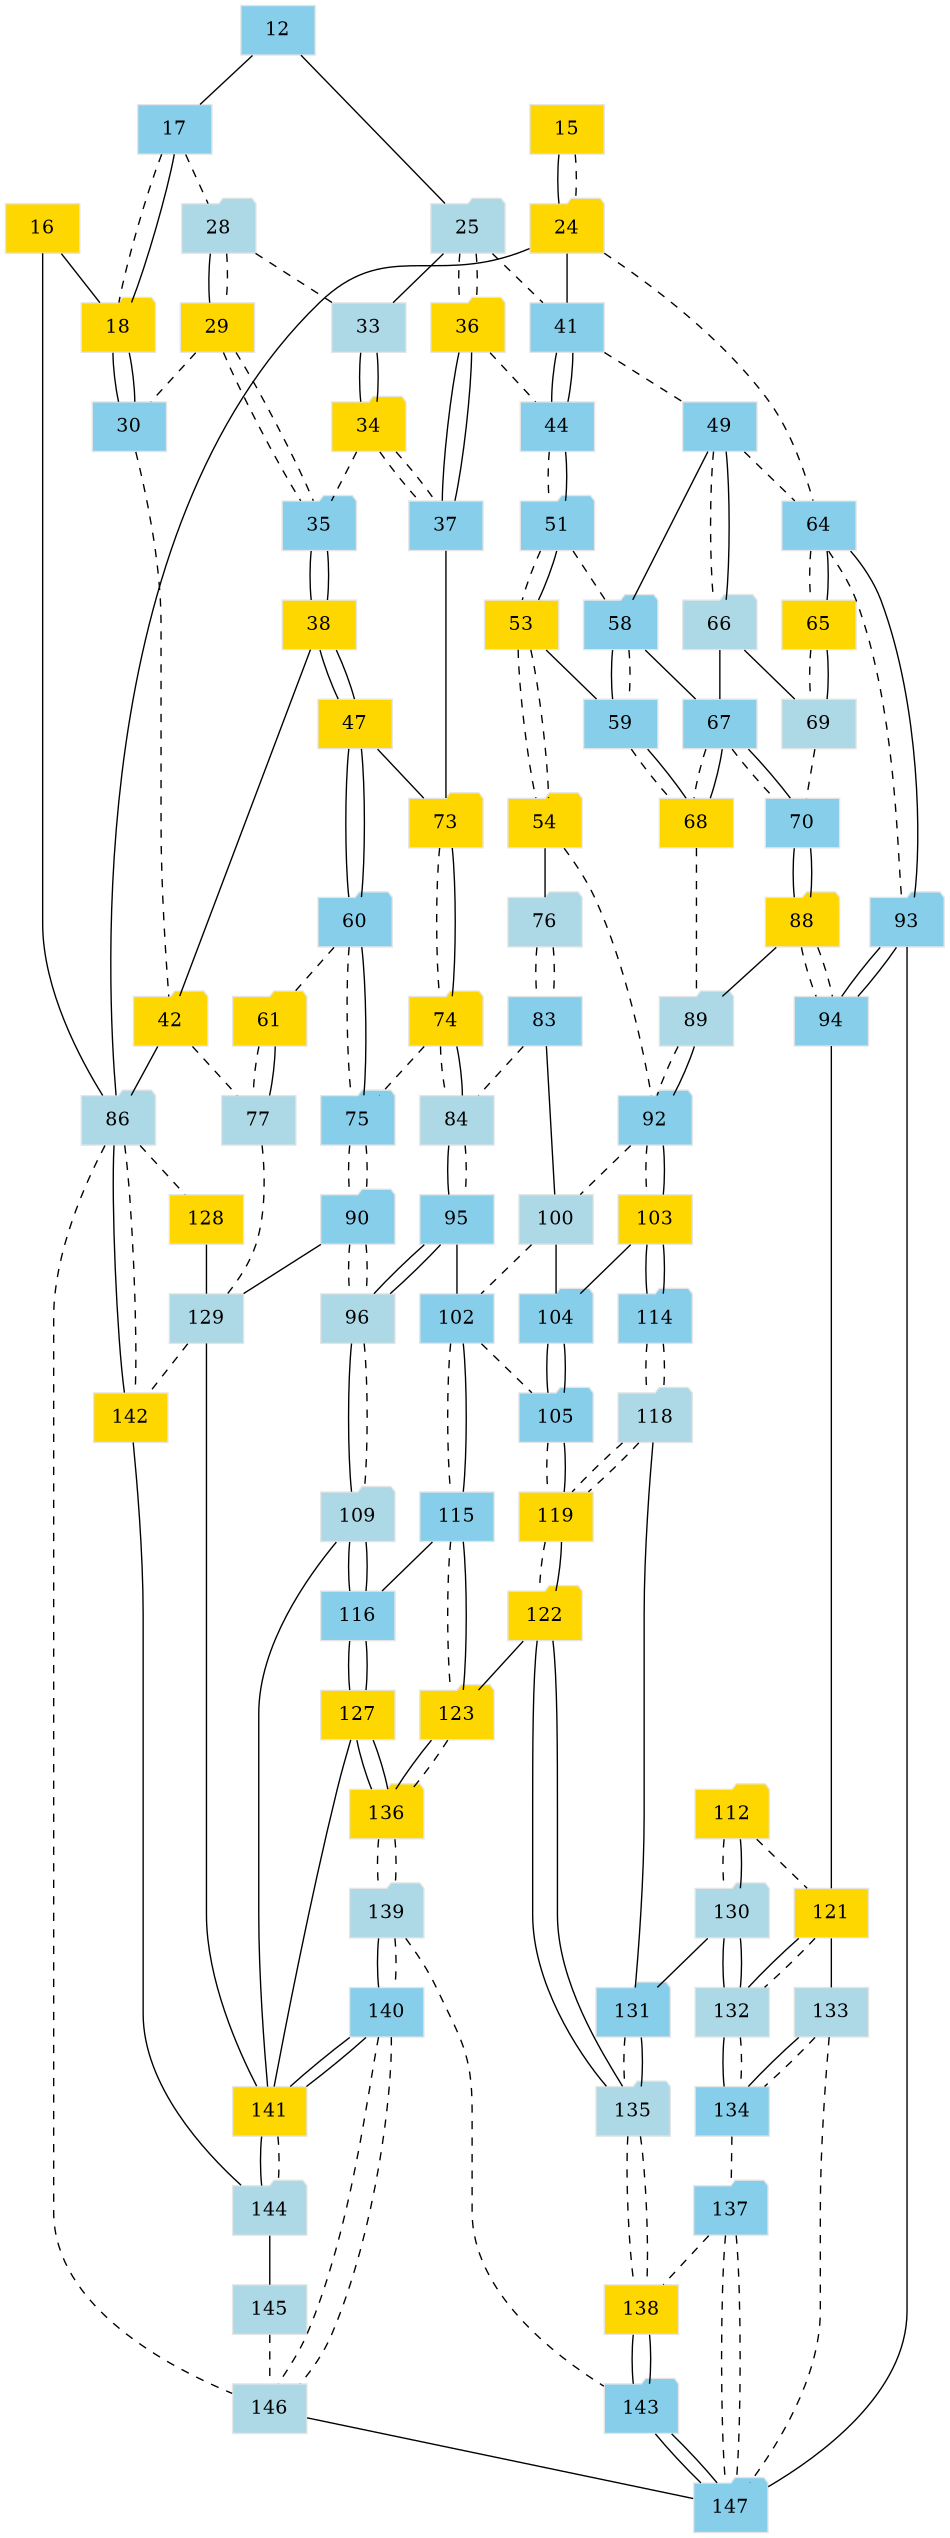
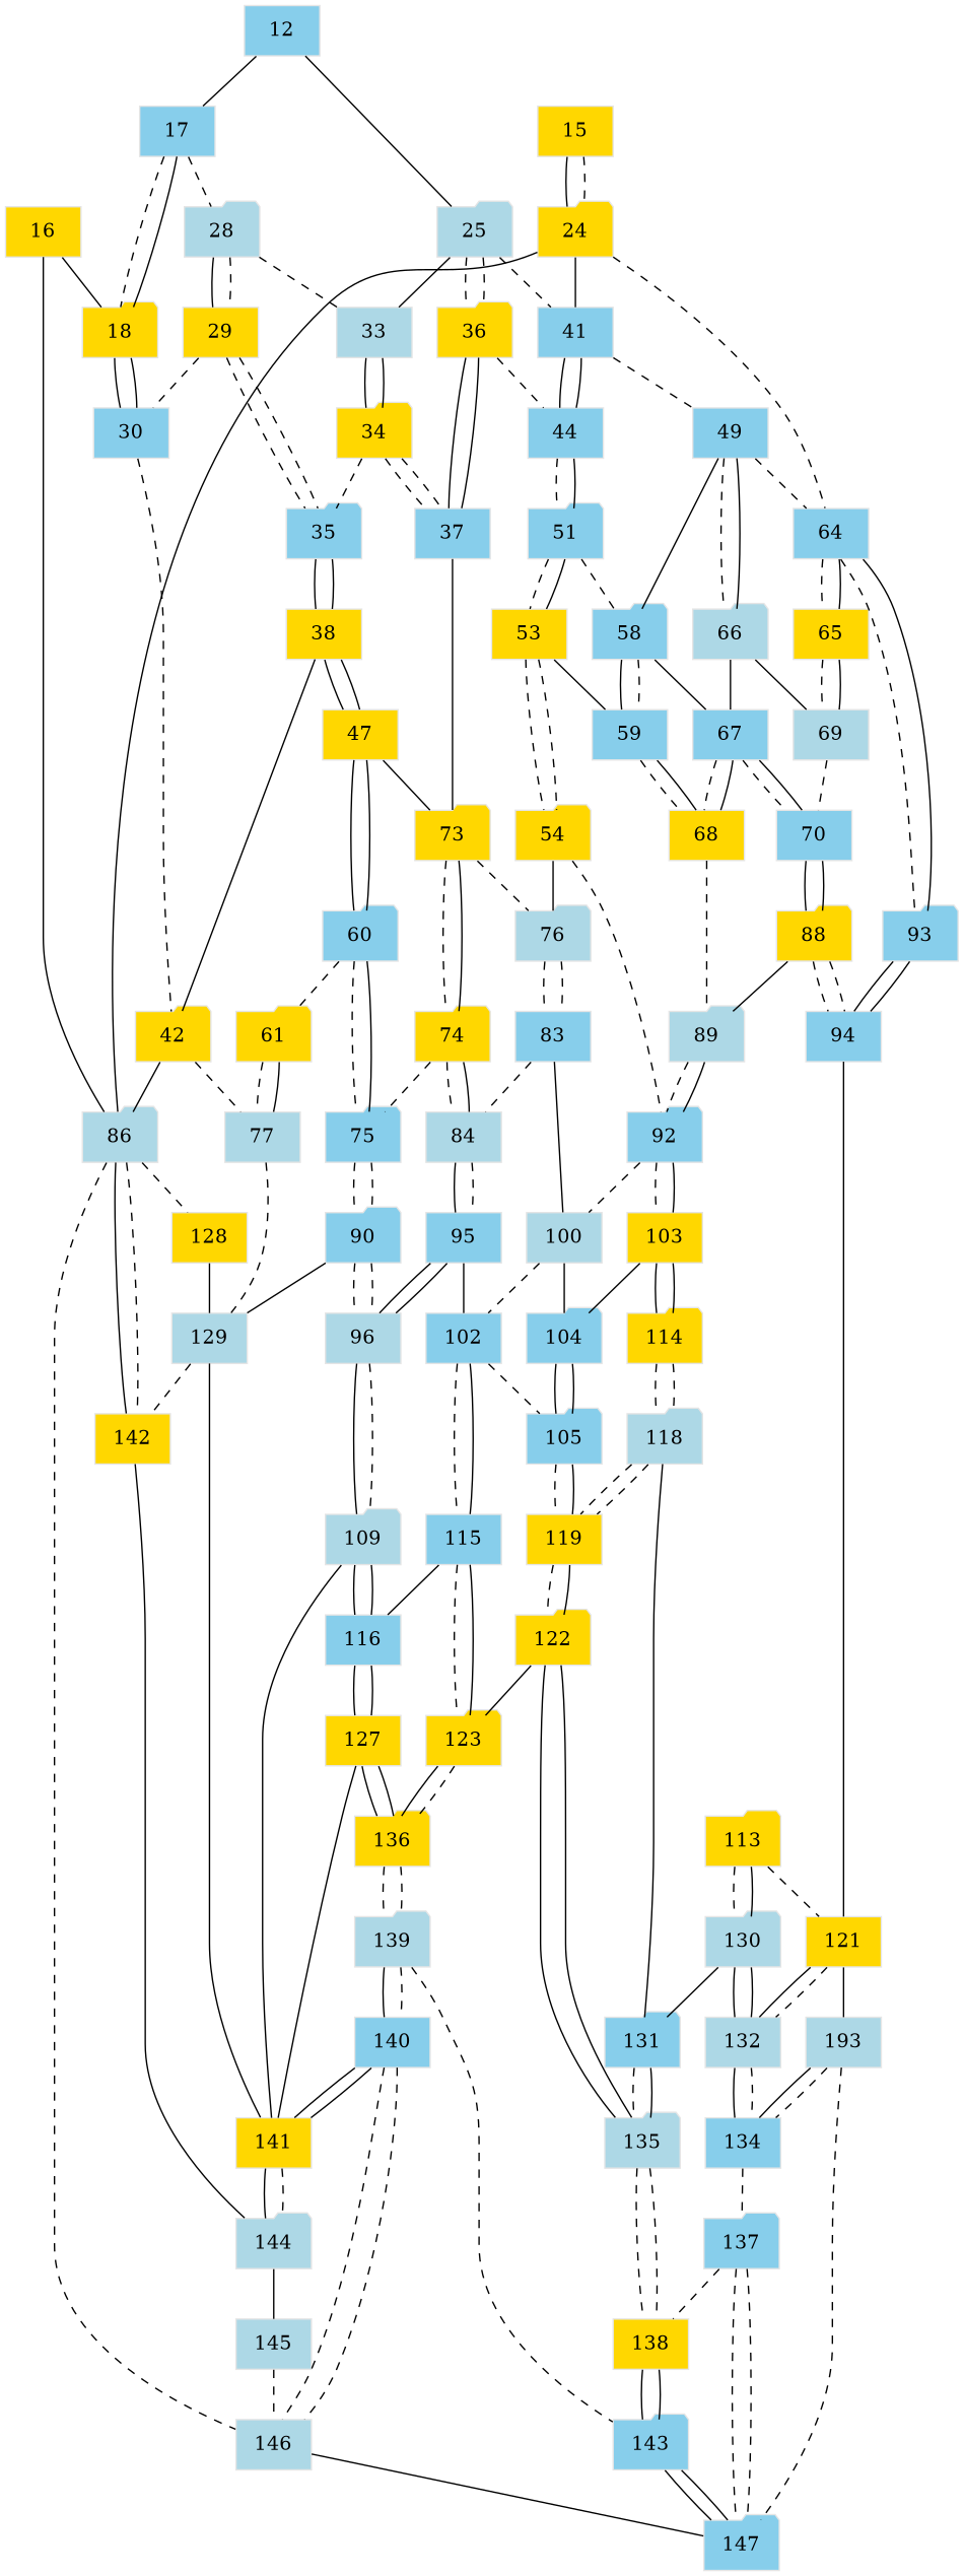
  graph {
    node [color=gray90 fillcolor=skyblue shape=box style=filled]
    edge [style=solid]
    12
    17
    25 [fillcolor=lightblue shape=folder super="+11"]
    18 [fillcolor=gold shape=folder]
    28 [fillcolor=lightblue shape=folder super="+27"]
    41 [super="+10+23+22"]
    33 [fillcolor=lightblue super="+26"]
    36 [fillcolor=gold shape=folder]
    16 [fillcolor=gold super="+6+7"]
    86 [fillcolor=lightblue shape=folder super="+85+80+43"]
    15 [fillcolor=gold super="+14"]
    24 [fillcolor=gold shape=folder super="+9+21"]
    64 [super="+52+32"]
    30
    128 [fillcolor=gold super="+108"]
    142 [fillcolor=gold]
    146 [fillcolor=lightblue super="+87"]
    29 [fillcolor=gold]
    42 [fillcolor=gold shape=folder super="+40+31+39"]
    44
    49 [super="+48"]
    65 [fillcolor=gold]
    93 [shape=folder]
    147 [shape=folder super="+98+99"]
    34 [fillcolor=gold shape=folder]
    37
    35 [shape=folder]
    38 [fillcolor=gold]
    77 [fillcolor=lightblue super="+56+57"]
    73 [fillcolor=gold shape=folder super="+46+45"]
    47 [fillcolor=gold]
    51 [shape=folder]
    76 [fillcolor=lightblue shape=folder super="+55"]
    74 [fillcolor=gold shape=folder]
    60 [shape=folder]
    58 [shape=folder super="+50"]
    n37 [fillcolor=lightblue label=66 shape=folder]
    129 [fillcolor=lightblue super="+126+107+106"]
    53 [fillcolor=gold]
    61 [fillcolor=gold shape=folder]
    75 [shape=folder]
    59
    67 [super="+63"]
    69 [fillcolor=lightblue super="+66"]
    54 [fillcolor=gold shape=folder]
    92 [shape=folder super="+81+72"]
    68 [fillcolor=gold]
    83
    100 [fillcolor=lightblue super="+82"]
    103 [fillcolor=gold]
    70
    89 [fillcolor=lightblue shape=folder super="+71"]
    90 [shape=folder]
    94
    88 [fillcolor=gold shape=folder]
    84 [fillcolor=lightblue]
    95
    96 [fillcolor=lightblue]
    141 [fillcolor=gold super="+125+124+110"]
    102 [super="+101"]
    104 [shape=folder]
    144 [fillcolor=lightblue shape=folder]
    121 [fillcolor=gold super="+112"]
    109 [fillcolor=lightblue shape=folder]
-   114 [shape=folder]
+   114 [fillcolor=gold shape=folder]
    132 [fillcolor=lightblue]
-   133 [fillcolor=lightblue super="+120+117"]
+   133 [fillcolor=lightblue super="+120+117" label=193]
    105 [shape=folder]
    115
    116
    119 [fillcolor=gold]
    123 [fillcolor=gold shape=folder]
    118 [fillcolor=lightblue shape=folder]
    122 [fillcolor=gold shape=folder]
    127 [fillcolor=gold]
-   113 [fillcolor=gold shape=folder label=112]
+   113 [fillcolor=gold shape=folder]
    130 [fillcolor=lightblue shape=folder]
    131 [shape=folder]
    136 [fillcolor=gold shape=folder]
    135 [fillcolor=lightblue shape=folder]
    134
    138 [fillcolor=gold]
    139 [fillcolor=lightblue shape=folder]
    137 [shape=folder]
    143 [shape=folder]
    140
    145 [fillcolor=lightblue]
    12 -- 17
    12 -- 25
    17 -- 18 [style=dashed]
    17 -- 18
    17 -- 28 [style=dashed]
    25 -- 41 [style=dashed]
    25 -- 33
    25 -- 36 [style=dashed]
    25 -- 36 [style=dashed]
    18 -- 30
    18 -- 30
    28 -- 33 [style=dashed weight=2]
    28 -- 29
    28 -- 29 [style=dashed]
    41 -- 44
    41 -- 44
    41 -- 49 [style=dashed]
    33 -- 34
    33 -- 34
    36 -- 44 [style=dashed]
    36 -- 37
    36 -- 37
    16 -- 18
    16 -- 86
    86 -- 128 [style=dashed weight=2]
    86 -- 142
    86 -- 142 [style=dashed]
    86 -- 146 [style=dashed weight=2]
    15 -- 24 [weight=4]
    15 -- 24 [style=dashed]
    24 -- 41 [weight=3]
    24 -- 86
    24 -- 64 [style=dashed weight=2]
    64 -- 65 [style=dashed]
    64 -- 65
    64 -- 93 [style=dashed]
    64 -- 93
    30 -- 42 [style=dashed]
    128 -- 129 [weight=3]
    142 -- 144
    146 -- 147
    29 -- 30 [style=dashed]
    29 -- 35 [style=dashed]
    29 -- 35 [style=dashed]
    42 -- 86 [weight=2]
    42 -- 77 [style=dashed weight=2]
    44 -- 51 [style=dashed]
    44 -- 51
    49 -- 64 [style=dashed]
    49 -- 58
    49 -- n37 [style=dashed]
    49 -- n37
    65 -- 69 [style=dashed weight=2]
    65 -- 69
-   93 -- 147
    93 -- 94
    93 -- 94
    34 -- 37 [style=dashed]
    34 -- 37 [style=dashed]
    34 -- 35 [style=dashed]
    37 -- 73
    35 -- 38
    35 -- 38
    38 -- 42
    38 -- 47
    38 -- 47
    77 -- 129 [style=dashed]
+   73 -- 76 [style=dashed weight=2]
    73 -- 74 [style=dashed]
    73 -- 74
    47 -- 73
    47 -- 60
    47 -- 60
    51 -- 58 [style=dashed]
    51 -- 53 [style=dashed]
    51 -- 53
    76 -- 83 [style=dashed]
    76 -- 83 [style=dashed]
    74 -- 75 [style=dashed]
    74 -- 84 [style=dashed]
    74 -- 84
    60 -- 61 [style=dashed]
    60 -- 75 [style=dashed]
    60 -- 75
    58 -- 59
    58 -- 59 [style=dashed]
    58 -- 67
    n37 -- 67
    n37 -- 69
    129 -- 142 [style=dashed]
    129 -- 141 [weight=2]
    53 -- 59
    53 -- 54 [style=dashed]
    53 -- 54 [style=dashed]
    61 -- 77 [style=dashed weight=2]
    61 -- 77
    75 -- 90 [style=dashed]
    75 -- 90 [style=dashed]
    59 -- 68 [style=dashed]
    59 -- 68
    67 -- 68 [style=dashed]
    67 -- 68
    67 -- 70 [style=dashed]
    67 -- 70
    69 -- 70 [style=dashed]
    54 -- 76
    54 -- 92 [style=dashed]
    92 -- 100 [style=dashed]
    92 -- 103 [style=dashed]
    92 -- 103
    68 -- 89 [style=dashed]
    83 -- 100
    83 -- 84 [style=dashed]
    100 -- 102 [style=dashed]
    100 -- 104
    103 -- 104
    103 -- 114
    103 -- 114
    70 -- 88
    70 -- 88
    89 -- 92 [style=dashed weight=2]
    89 -- 92
    90 -- 129
    90 -- 96 [style=dashed]
    90 -- 96 [style=dashed]
    94 -- 121
    88 -- 89
    88 -- 94 [style=dashed]
    88 -- 94 [style=dashed]
    84 -- 95
    84 -- 95 [style=dashed]
    95 -- 96
    95 -- 96
    95 -- 102
    96 -- 109
    96 -- 109 [style=dashed]
    141 -- 144
    141 -- 144 [style=dashed]
    102 -- 105 [style=dashed]
    102 -- 115 [style=dashed]
    102 -- 115
    104 -- 105
    104 -- 105
    144 -- 145
    121 -- 132
    121 -- 132 [style=dashed]
    121 -- 133 [weight=2]
    109 -- 141
    109 -- 116
    109 -- 116
    114 -- 118 [style=dashed]
    114 -- 118 [style=dashed]
    132 -- 134
    132 -- 134 [style=dashed]
    133 -- 147 [style=dashed weight=2]
    133 -- 134
    133 -- 134 [style=dashed]
    105 -- 119 [style=dashed]
    105 -- 119
    115 -- 116
    115 -- 123 [style=dashed]
    115 -- 123
    116 -- 127
    116 -- 127
    119 -- 122 [style=dashed]
    119 -- 122
    123 -- 136
    123 -- 136 [style=dashed]
    118 -- 119 [style=dashed]
    118 -- 119 [style=dashed]
    118 -- 131
    122 -- 123
    122 -- 135
    122 -- 135
    127 -- 141
    127 -- 136
    127 -- 136
    113 -- 121 [style=dashed]
    113 -- 130 [style=dashed]
    113 -- 130
    130 -- 132
    130 -- 132
    130 -- 131
    131 -- 135 [style=dashed]
    131 -- 135
    136 -- 139 [style=dashed]
    136 -- 139 [style=dashed]
    135 -- 138 [style=dashed]
    135 -- 138 [style=dashed]
    134 -- 137 [style=dashed]
    138 -- 143
    138 -- 143
    139 -- 143 [style=dashed]
    139 -- 140
    139 -- 140 [style=dashed]
    137 -- 147 [style=dashed]
    137 -- 147 [style=dashed]
    137 -- 138 [style=dashed]
    143 -- 147
    143 -- 147
    140 -- 146 [style=dashed]
    140 -- 146 [style=dashed]
    140 -- 141
    140 -- 141
    145 -- 146 [style=dashed weight=2]
  }
